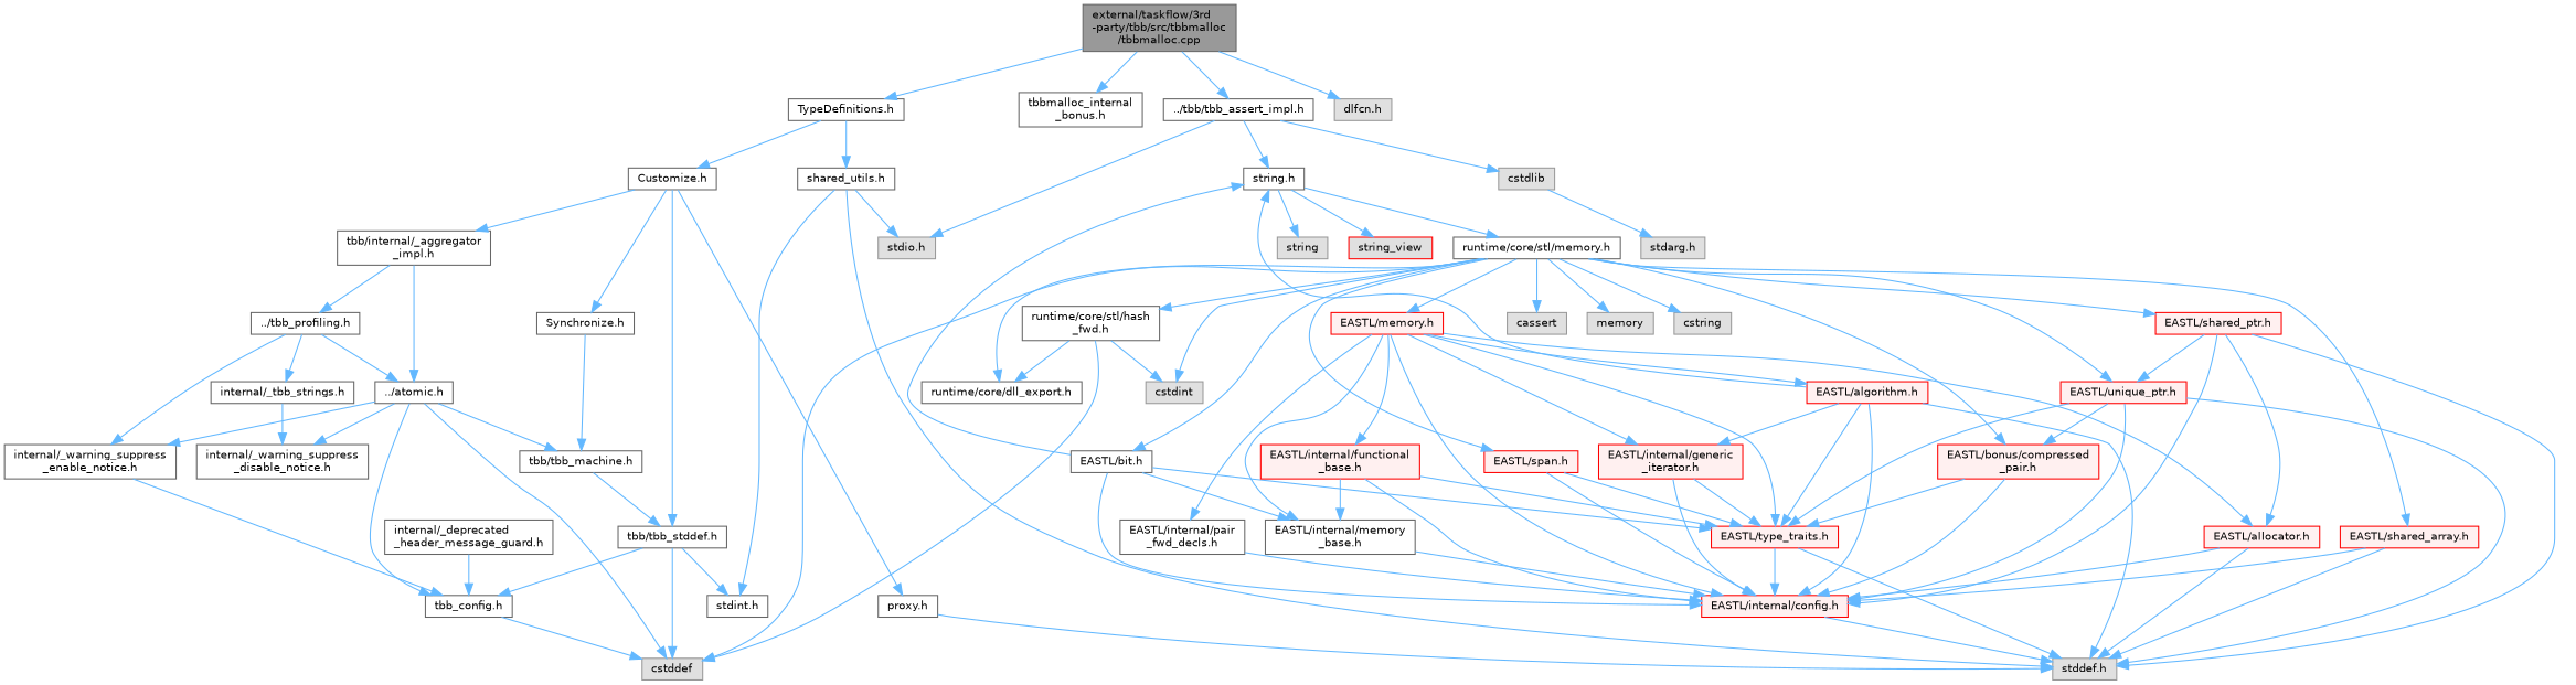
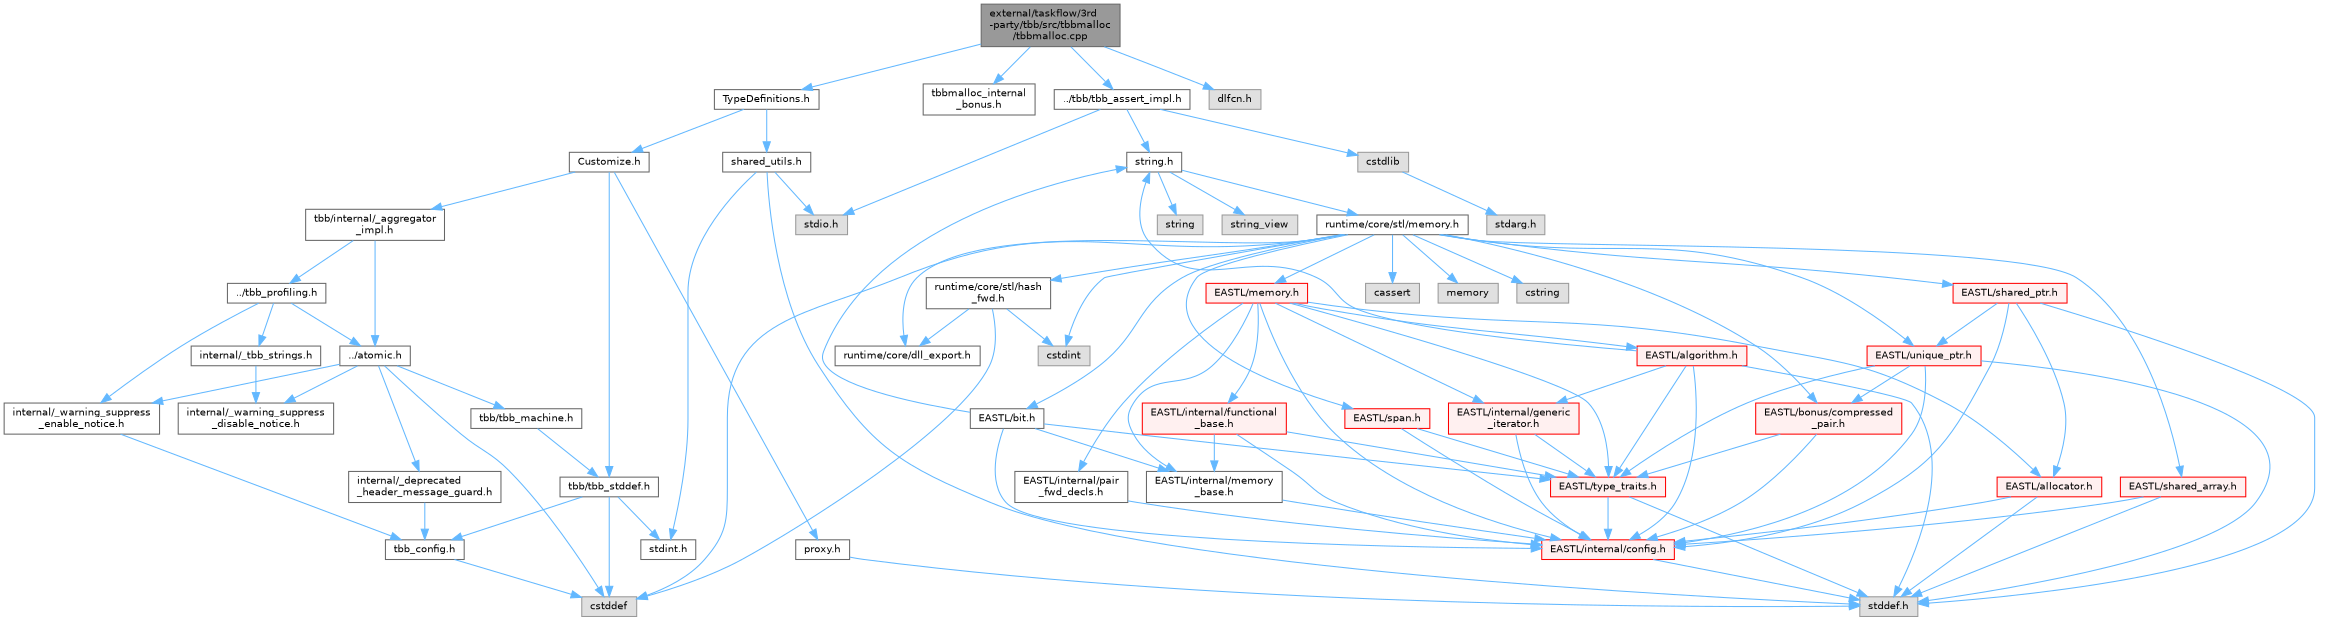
  digraph {
    node [color=grey40 fillcolor=white fontname=Helvetica fontsize=10 shape=box style=filled]
    edge [color=steelblue1 fontname=Helvetica fontsize=10 labelfontname=Helvetica labelfontsize=10 style=solid]
    n1 [color=gray40 fillcolor=grey60 fontcolor=black height=0.2 label="external/taskflow/3rd\l-party/tbb/src/tbbmalloc\l/tbbmalloc.cpp" width=0.4]
    n2 [height=0.2 label="TypeDefinitions.h" width=0.4]
    n3 [height=0.2 label="tbbmalloc_internal\l_bonus.h" width=0.4]
    n4 [height=0.2 label="../tbb/tbb_assert_impl.h" width=0.4]
    n5 [color=grey60 fillcolor="#E0E0E0" height=0.2 label="dlfcn.h" width=0.4]
    n6 [height=0.2 label="Customize.h" width=0.4]
    n7 [height=0.2 label="shared_utils.h" width=0.4]
    n8 [color=grey60 fillcolor="#E0E0E0" height=0.2 label="stdio.h" width=0.4]
    n9 [color=grey60 fillcolor="#E0E0E0" height=0.2 label=cstdlib width=0.4]
    n10 [height=0.2 label="string.h" width=0.4]
    n11 [height=0.2 label="tbb/tbb_stddef.h" width=0.4]
-   n12 [height=0.2 label="Synchronize.h" width=0.4]
    n13 [height=0.2 label="proxy.h" width=0.4]
    n14 [height=0.2 label="tbb/internal/_aggregator\l_impl.h" width=0.4]
    n15 [height=0.2 label="stdint.h" width=0.4]
    n16 [color=grey60 fillcolor="#E0E0E0" height=0.2 label="stddef.h" width=0.4]
    n17 [height=0.2 label="tbb_config.h" width=0.4]
    n18 [color=grey60 fillcolor="#E0E0E0" height=0.2 label=cstddef width=0.4]
    n19 [height=0.2 label="tbb/tbb_machine.h" width=0.4]
    n20 [height=0.2 label="../atomic.h" width=0.4]
    n21 [height=0.2 label="../tbb_profiling.h" width=0.4]
    n22 [height=0.2 label="internal/_deprecated\l_header_message_guard.h" width=0.4]
    n23 [height=0.2 label="internal/_warning_suppress\l_enable_notice.h" width=0.4]
    n24 [height=0.2 label="internal/_warning_suppress\l_disable_notice.h" width=0.4]
    n25 [height=0.2 label="internal/_tbb_strings.h" width=0.4]
    n26 [color=grey60 fillcolor="#E0E0E0" height=0.2 label="stdarg.h" width=0.4]
    n27 [color=grey60 fillcolor="#E0E0E0" height=0.2 label=string width=0.4]
-   n28 [color=red fillcolor="#E0E0E0" height=0.2 label=string_view width=0.4]
+   n28 [color=grey60 fillcolor="#E0E0E0" height=0.2 label=string_view width=0.4]
    n29 [height=0.2 label="runtime/core/stl/memory.h" width=0.4]
    n30 [color=grey60 fillcolor="#E0E0E0" height=0.2 label=cstdint width=0.4]
    n31 [color=grey60 fillcolor="#E0E0E0" height=0.2 label=cassert width=0.4]
    n32 [color=grey60 fillcolor="#E0E0E0" height=0.2 label=memory width=0.4]
    n33 [color=grey60 fillcolor="#E0E0E0" height=0.2 label=cstring width=0.4]
    n34 [height=0.2 label="EASTL/bit.h" width=0.4]
    n35 [color=red fillcolor="#FFF0F0" height=0.2 label="EASTL/memory.h" width=0.4]
    n36 [color=red fillcolor="#FFF0F0" height=0.2 label="EASTL/shared_array.h" width=0.4]
    n37 [color=red fillcolor="#FFF0F0" height=0.2 label="EASTL/unique_ptr.h" width=0.4]
    n38 [color=red fillcolor="#FFF0F0" height=0.2 label="EASTL/bonus/compressed\l_pair.h" width=0.4]
    n39 [color=red fillcolor="#FFF0F0" height=0.2 label="EASTL/shared_ptr.h" width=0.4]
    n40 [color=red fillcolor="#FFF0F0" height=0.2 label="EASTL/span.h" width=0.4]
    n41 [height=0.2 label="runtime/core/dll_export.h" width=0.4]
    n42 [height=0.2 label="runtime/core/stl/hash\l_fwd.h" width=0.4]
    n43 [color=red fillcolor="#FFF0F0" height=0.2 label="EASTL/internal/config.h" width=0.4]
    n44 [height=0.2 label="EASTL/internal/memory\l_base.h" width=0.4]
    n45 [color=red fillcolor="#FFF0F0" height=0.2 label="EASTL/type_traits.h" width=0.4]
    n46 [color=red fillcolor="#FFF0F0" height=0.2 label="EASTL/internal/generic\l_iterator.h" width=0.4]
    n47 [height=0.2 label="EASTL/internal/pair\l_fwd_decls.h" width=0.4]
    n48 [color=red fillcolor="#FFF0F0" height=0.2 label="EASTL/internal/functional\l_base.h" width=0.4]
    n49 [color=red fillcolor="#FFF0F0" height=0.2 label="EASTL/algorithm.h" width=0.4]
    n50 [color=red fillcolor="#FFF0F0" height=0.2 label="EASTL/allocator.h" width=0.4]
    n1 -> n2
    n1 -> n3
    n1 -> n4
    n1 -> n5
    n2 -> n6
    n2 -> n7
    n4 -> n8
    n4 -> n9
    n4 -> n10
    n6 -> n11
-   n6 -> n12
    n6 -> n13
    n6 -> n14
    n7 -> n8
    n7 -> n15
    n7 -> n16
    n9 -> n26
    n10 -> n27
    n10 -> n28
    n10 -> n29
    n11 -> n15
    n11 -> n17
    n11 -> n18
-   n12 -> n19
    n13 -> n16
    n14 -> n20
    n14 -> n21
    n17 -> n18
    n19 -> n11
    n20 -> n18
    n20 -> n19
-   n20 -> n17
+   n20 -> n22
    n20 -> n23
    n20 -> n24
    n21 -> n20
    n21 -> n23
    n21 -> n25
    n22 -> n17
    n23 -> n17
    n25 -> n24
    n29 -> n18
    n29 -> n30
    n29 -> n31
    n29 -> n32
    n29 -> n33
    n29 -> n34
    n29 -> n35
    n29 -> n36
    n29 -> n37
    n29 -> n38
    n29 -> n39
    n29 -> n40
    n29 -> n41
    n29 -> n42
    n34 -> n10
    n34 -> n43
    n34 -> n44
    n34 -> n45
    n35 -> n43
    n35 -> n44
    n35 -> n45
    n35 -> n46
    n35 -> n47
    n35 -> n48
    n35 -> n49
    n35 -> n50
    n36 -> n16
    n36 -> n43
    n37 -> n16
    n37 -> n38
    n37 -> n43
    n37 -> n45
    n38 -> n43
    n38 -> n45
    n39 -> n16
    n39 -> n37
    n39 -> n43
    n39 -> n50
    n40 -> n43
    n40 -> n45
    n42 -> n18
    n42 -> n30
    n42 -> n41
    n43 -> n16
    n44 -> n43
    n45 -> n16
    n45 -> n43
    n46 -> n43
    n46 -> n45
    n47 -> n43
    n48 -> n43
    n48 -> n44
    n48 -> n45
    n49 -> n10
    n49 -> n16
    n49 -> n43
    n49 -> n45
    n49 -> n46
    n50 -> n16
    n50 -> n43
  }
